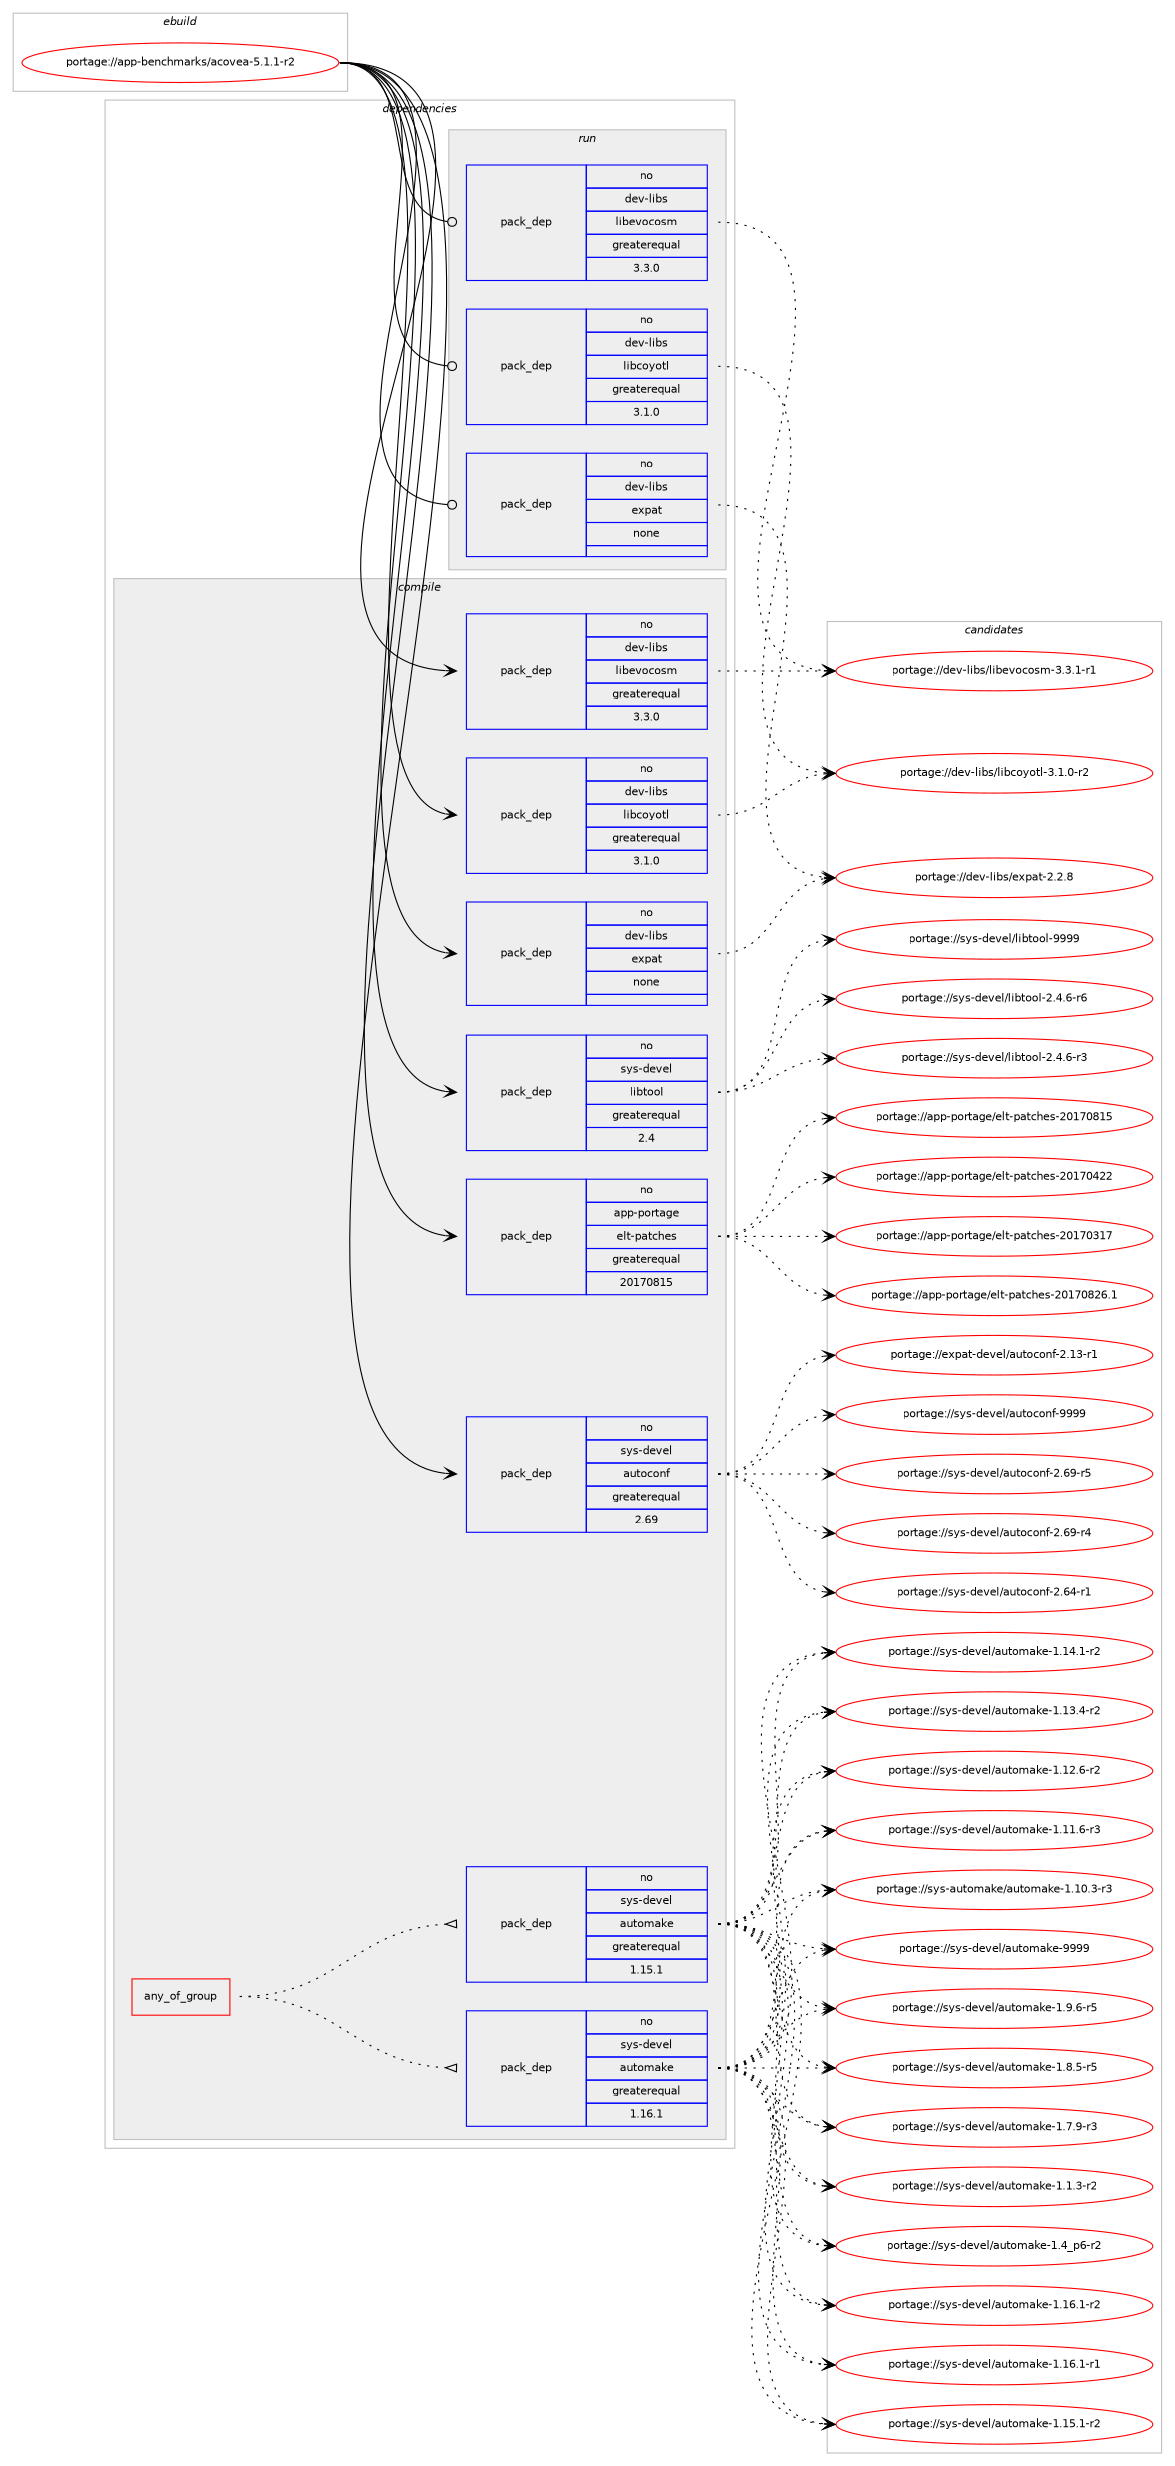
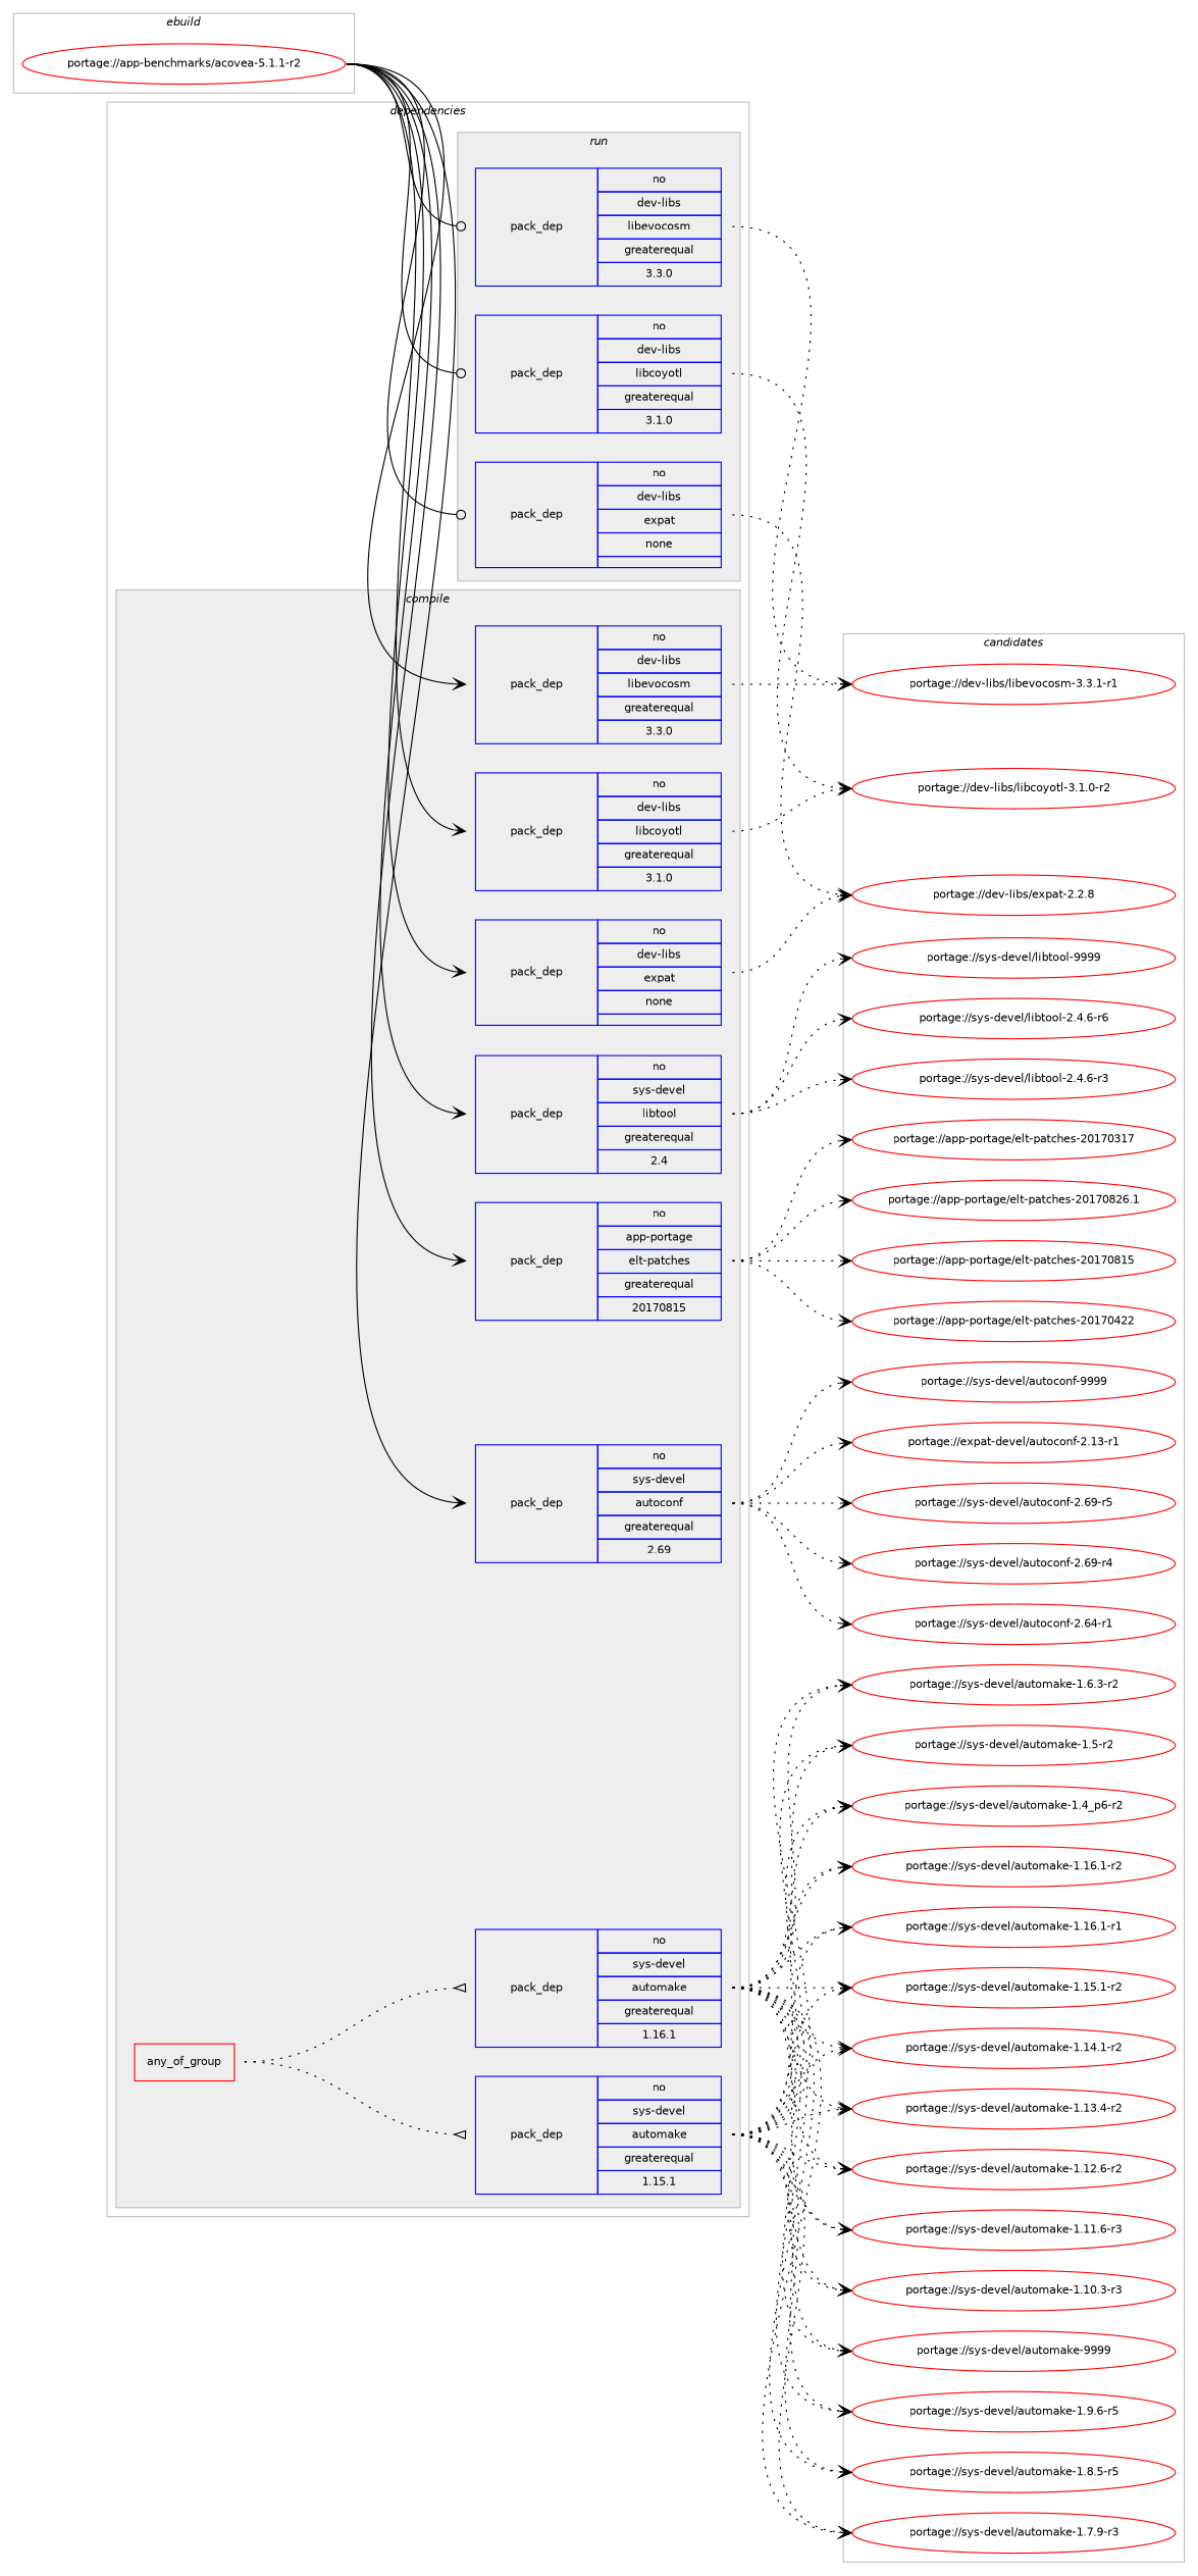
  digraph {
    compound=true
    concentrate=true
    fontname=Helvetica
    fontsize=10
    newrank=true
    rankdir=LR
    ranksep=1.5
    node [color=red fontname=Helvetica fontsize=10]
    edge [arrowhead=vee headport=w style=dotted tailport=e weight=100]
    n1 [label="portage://app-benchmarks/acovea-5.1.1-r2" width=4]
    n2 [color=blue label=<<TABLE BORDER="0" CELLBORDER="1" CELLSPACING="0" CELLPADDING="4" WIDTH="220"><TR><TD ROWSPAN="6" CELLPADDING="30">pack_dep</TD></TR><TR><TD WIDTH="110">no</TD></TR><TR><TD>sys-devel</TD></TR><TR><TD>automake</TD></TR><TR><TD>greaterequal</TD></TR><TR><TD>1.16.1</TD></TR></TABLE>> shape=none]
    n3 [color=blue label=<<TABLE BORDER="0" CELLBORDER="1" CELLSPACING="0" CELLPADDING="4" WIDTH="220"><TR><TD ROWSPAN="6" CELLPADDING="30">pack_dep</TD></TR><TR><TD WIDTH="110">no</TD></TR><TR><TD>sys-devel</TD></TR><TR><TD>automake</TD></TR><TR><TD>greaterequal</TD></TR><TR><TD>1.15.1</TD></TR></TABLE>> shape=none]
    n4 [label=<<TABLE BORDER="0" CELLBORDER="1" CELLSPACING="0" CELLPADDING="4"><TR><TD CELLPADDING="10">any_of_group</TD></TR></TABLE>> shape=none]
    n5 [color=blue label=<<TABLE BORDER="0" CELLBORDER="1" CELLSPACING="0" CELLPADDING="4" WIDTH="220"><TR><TD ROWSPAN="6" CELLPADDING="30">pack_dep</TD></TR><TR><TD WIDTH="110">no</TD></TR><TR><TD>app-portage</TD></TR><TR><TD>elt-patches</TD></TR><TR><TD>greaterequal</TD></TR><TR><TD>20170815</TD></TR></TABLE>> shape=none]
    n6 [color=blue label=<<TABLE BORDER="0" CELLBORDER="1" CELLSPACING="0" CELLPADDING="4" WIDTH="220"><TR><TD ROWSPAN="6" CELLPADDING="30">pack_dep</TD></TR><TR><TD WIDTH="110">no</TD></TR><TR><TD>dev-libs</TD></TR><TR><TD>expat</TD></TR><TR><TD>none</TD></TR><TR><TD></TD></TR></TABLE>> shape=none]
    n7 [color=blue label=<<TABLE BORDER="0" CELLBORDER="1" CELLSPACING="0" CELLPADDING="4" WIDTH="220"><TR><TD ROWSPAN="6" CELLPADDING="30">pack_dep</TD></TR><TR><TD WIDTH="110">no</TD></TR><TR><TD>dev-libs</TD></TR><TR><TD>libcoyotl</TD></TR><TR><TD>greaterequal</TD></TR><TR><TD>3.1.0</TD></TR></TABLE>> shape=none]
    n8 [color=blue label=<<TABLE BORDER="0" CELLBORDER="1" CELLSPACING="0" CELLPADDING="4" WIDTH="220"><TR><TD ROWSPAN="6" CELLPADDING="30">pack_dep</TD></TR><TR><TD WIDTH="110">no</TD></TR><TR><TD>dev-libs</TD></TR><TR><TD>libevocosm</TD></TR><TR><TD>greaterequal</TD></TR><TR><TD>3.3.0</TD></TR></TABLE>> shape=none]
    n9 [color=blue label=<<TABLE BORDER="0" CELLBORDER="1" CELLSPACING="0" CELLPADDING="4" WIDTH="220"><TR><TD ROWSPAN="6" CELLPADDING="30">pack_dep</TD></TR><TR><TD WIDTH="110">no</TD></TR><TR><TD>sys-devel</TD></TR><TR><TD>autoconf</TD></TR><TR><TD>greaterequal</TD></TR><TR><TD>2.69</TD></TR></TABLE>> shape=none]
    n10 [color=blue label=<<TABLE BORDER="0" CELLBORDER="1" CELLSPACING="0" CELLPADDING="4" WIDTH="220"><TR><TD ROWSPAN="6" CELLPADDING="30">pack_dep</TD></TR><TR><TD WIDTH="110">no</TD></TR><TR><TD>sys-devel</TD></TR><TR><TD>libtool</TD></TR><TR><TD>greaterequal</TD></TR><TR><TD>2.4</TD></TR></TABLE>> shape=none]
    n11 [color=blue label=<<TABLE BORDER="0" CELLBORDER="1" CELLSPACING="0" CELLPADDING="4" WIDTH="220"><TR><TD ROWSPAN="6" CELLPADDING="30">pack_dep</TD></TR><TR><TD WIDTH="110">no</TD></TR><TR><TD>dev-libs</TD></TR><TR><TD>expat</TD></TR><TR><TD>none</TD></TR><TR><TD></TD></TR></TABLE>> shape=none]
    n12 [color=blue label=<<TABLE BORDER="0" CELLBORDER="1" CELLSPACING="0" CELLPADDING="4" WIDTH="220"><TR><TD ROWSPAN="6" CELLPADDING="30">pack_dep</TD></TR><TR><TD WIDTH="110">no</TD></TR><TR><TD>dev-libs</TD></TR><TR><TD>libcoyotl</TD></TR><TR><TD>greaterequal</TD></TR><TR><TD>3.1.0</TD></TR></TABLE>> shape=none]
    n13 [color=blue label=<<TABLE BORDER="0" CELLBORDER="1" CELLSPACING="0" CELLPADDING="4" WIDTH="220"><TR><TD ROWSPAN="6" CELLPADDING="30">pack_dep</TD></TR><TR><TD WIDTH="110">no</TD></TR><TR><TD>dev-libs</TD></TR><TR><TD>libevocosm</TD></TR><TR><TD>greaterequal</TD></TR><TR><TD>3.3.0</TD></TR></TABLE>> shape=none]
    n14 [label="portage://sys-devel/automake-9999" width=4]
    n15 [label="portage://sys-devel/automake-1.9.6-r5" width=4]
    n16 [label="portage://sys-devel/automake-1.8.5-r5" width=4]
    n17 [label="portage://sys-devel/automake-1.7.9-r3" width=4]
-   n18 [label="portage://sys-devel/automake-1.1.3-r2" width=4]
+   n18 [label="portage://sys-devel/automake-1.6.3-r2" width=4]
+   n19 [label="portage://sys-devel/automake-1.5-r2" width=4]
    n20 [label="portage://sys-devel/automake-1.4_p6-r2" width=4]
    n21 [label="portage://sys-devel/automake-1.16.1-r2" width=4]
    n22 [label="portage://sys-devel/automake-1.16.1-r1" width=4]
    n23 [label="portage://sys-devel/automake-1.15.1-r2" width=4]
    n24 [label="portage://sys-devel/automake-1.14.1-r2" width=4]
    n25 [label="portage://sys-devel/automake-1.13.4-r2" width=4]
    n26 [label="portage://sys-devel/automake-1.12.6-r2" width=4]
    n27 [label="portage://sys-devel/automake-1.11.6-r3" width=4]
-   n28 [label="portage://sys-automake/automake-1.10.3-r3" width=4]
+   n28 [label="portage://sys-devel/automake-1.10.3-r3" width=4]
    n29 [label="portage://app-portage/elt-patches-20170826.1" width=4]
    n30 [label="portage://app-portage/elt-patches-20170815" width=4]
    n31 [label="portage://app-portage/elt-patches-20170422" width=4]
    n32 [label="portage://app-portage/elt-patches-20170317" width=4]
    n33 [label="portage://dev-libs/expat-2.2.8" width=4]
    n34 [label="portage://dev-libs/libcoyotl-3.1.0-r2" width=4]
    n35 [label="portage://sys-devel/libtool-9999" width=4]
    n36 [label="portage://sys-devel/libtool-2.4.6-r6" width=4]
    n37 [label="portage://sys-devel/libtool-2.4.6-r3" width=4]
    n38 [label="portage://dev-libs/libevocosm-3.3.1-r1" width=4]
    n39 [label="portage://sys-devel/autoconf-9999" width=4]
    n40 [label="portage://sys-devel/autoconf-2.69-r5" width=4]
    n41 [label="portage://sys-devel/autoconf-2.69-r4" width=4]
    n42 [label="portage://sys-devel/autoconf-2.64-r1" width=4]
    n43 [label="portage://expat-devel/autoconf-2.13-r1" width=4]
    subgraph cluster_1 {
      color=gray
      label=<<i>ebuild</i>>
      n1
    }
    subgraph cluster_2 {
      color=gray
      label=<<i>dependencies</i>>
      subgraph cluster_3 {
        color=gray
        fillcolor="#eeeeee"
        label=<<i>compile</i>>
        style=filled
        subgraph sub_4 {
          color=gray
          fillcolor="#eeeeee"
          label=<<i>compile</i>>
          style=filled
          n4
          subgraph sub_5 {
            color=gray
            fillcolor="#eeeeee"
            label=<<i>compile</i>>
            style=filled
            n2
          }
          subgraph sub_6 {
            color=gray
            fillcolor="#eeeeee"
            label=<<i>compile</i>>
            style=filled
            n3
          }
        }
        subgraph sub_7 {
          color=gray
          fillcolor="#eeeeee"
          label=<<i>compile</i>>
          style=filled
          n5
        }
        subgraph sub_8 {
          color=gray
          fillcolor="#eeeeee"
          label=<<i>compile</i>>
          style=filled
          n6
        }
        subgraph sub_9 {
          color=gray
          fillcolor="#eeeeee"
          label=<<i>compile</i>>
          style=filled
          n7
        }
        subgraph sub_10 {
          color=gray
          fillcolor="#eeeeee"
          label=<<i>compile</i>>
          style=filled
          n8
        }
        subgraph sub_11 {
          color=gray
          fillcolor="#eeeeee"
          label=<<i>compile</i>>
          style=filled
          n9
        }
        subgraph sub_12 {
          color=gray
          fillcolor="#eeeeee"
          label=<<i>compile</i>>
          style=filled
          n10
        }
      }
      subgraph cluster_13 {
        color=gray
        fillcolor="#eeeeee"
        label=<<i>compile and run</i>>
        style=filled
      }
      subgraph cluster_14 {
        color=gray
        fillcolor="#eeeeee"
        label=<<i>run</i>>
        style=filled
        subgraph sub_15 {
          color=gray
          fillcolor="#eeeeee"
          label=<<i>run</i>>
          style=filled
          n11
        }
        subgraph sub_16 {
          color=gray
          fillcolor="#eeeeee"
          label=<<i>run</i>>
          style=filled
          n12
        }
        subgraph sub_17 {
          color=gray
          fillcolor="#eeeeee"
          label=<<i>run</i>>
          style=filled
          n13
        }
      }
    }
    subgraph cluster_18 {
      color=gray
      label=<<i>candidates</i>>
      rank=same
      subgraph sub_19 {
        color=black
        label=<<i>candidates</i>>
        nodesep=1
        rank=same
        n14
        n15
        n16
        n17
        n18
+       n19
        n20
        n21
        n22
        n23
        n24
        n25
        n26
        n27
        n28
      }
      subgraph sub_20 {
        color=black
        label=<<i>candidates</i>>
        nodesep=1
        rank=same
        n14
        n15
        n16
        n17
        n18
+       n19
        n20
        n21
        n22
        n23
        n24
        n25
        n26
        n27
        n28
      }
      subgraph sub_21 {
        color=black
        label=<<i>candidates</i>>
        nodesep=1
        rank=same
        n29
        n30
        n31
        n32
      }
      subgraph sub_22 {
        color=black
        label=<<i>candidates</i>>
        nodesep=1
        rank=same
        n33
      }
      subgraph sub_23 {
        color=black
        label=<<i>candidates</i>>
        nodesep=1
        rank=same
        n34
      }
      subgraph sub_24 {
        color=black
        label=<<i>candidates</i>>
        nodesep=1
        rank=same
        n35
        n36
        n37
      }
      subgraph sub_25 {
        color=black
        label=<<i>candidates</i>>
        nodesep=1
        rank=same
        n38
      }
      subgraph sub_26 {
        color=black
        label=<<i>candidates</i>>
        nodesep=1
        rank=same
        n39
        n40
        n41
        n42
        n43
      }
      subgraph sub_27 {
        color=black
        label=<<i>candidates</i>>
        nodesep=1
        rank=same
        n33
      }
      subgraph sub_28 {
        color=black
        label=<<i>candidates</i>>
        nodesep=1
        rank=same
        n34
      }
      subgraph sub_29 {
        color=black
        label=<<i>candidates</i>>
        nodesep=1
        rank=same
        n38
      }
    }
    n1 -> n5 [style=solid weight=20]
    n1 -> n6 [style=solid weight=20]
    n1 -> n7 [style=solid weight=20]
    n1 -> n8 [style=solid weight=20]
    n1 -> n9 [style=solid weight=20]
    n1 -> n10 [style=solid weight=20]
    n1 -> n11 [arrowhead=odot style=solid weight=20]
    n1 -> n12 [arrowhead=odot style=solid weight=20]
    n1 -> n13 [arrowhead=odot style=solid weight=20]
    n2 -> n14
    n2 -> n15
    n2 -> n16
    n2 -> n17
    n2 -> n18
+   n2 -> n19
    n2 -> n20
    n2 -> n21
    n2 -> n22
    n2 -> n23
    n2 -> n24
    n2 -> n25
    n2 -> n26
    n2 -> n27
    n2 -> n28
    n3 -> n14
    n3 -> n15
    n3 -> n16
    n3 -> n17
    n3 -> n18
+   n3 -> n19
    n3 -> n20
    n3 -> n21
    n3 -> n22
    n3 -> n23
    n3 -> n24
    n3 -> n25
    n3 -> n26
    n3 -> n27
    n3 -> n28
    n4 -> n2 [arrowhead=oinv weight=20]
    n4 -> n3 [arrowhead=oinv weight=20]
    n5 -> n29
    n5 -> n30
    n5 -> n31
    n5 -> n32
    n6 -> n33
    n7 -> n34
    n8 -> n38
    n9 -> n39
    n9 -> n40
    n9 -> n41
    n9 -> n42
    n9 -> n43
    n10 -> n35
    n10 -> n36
    n10 -> n37
    n11 -> n33
    n12 -> n34
    n13 -> n38
  }
